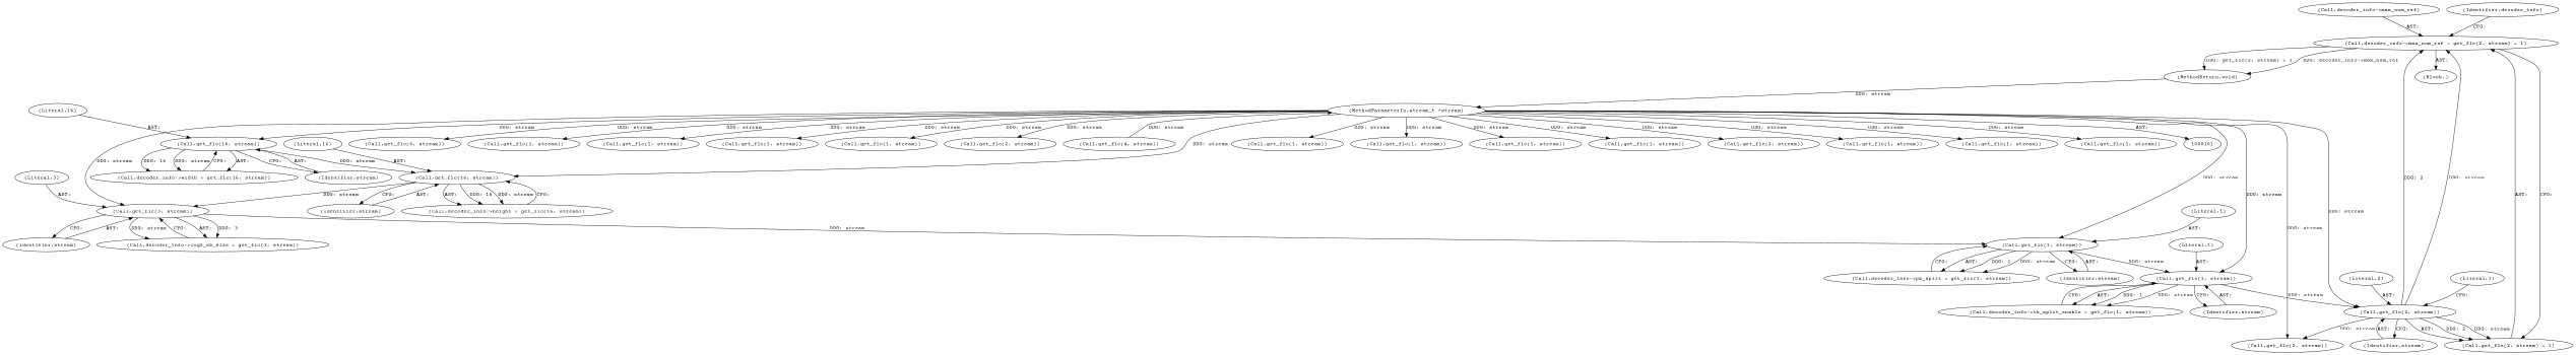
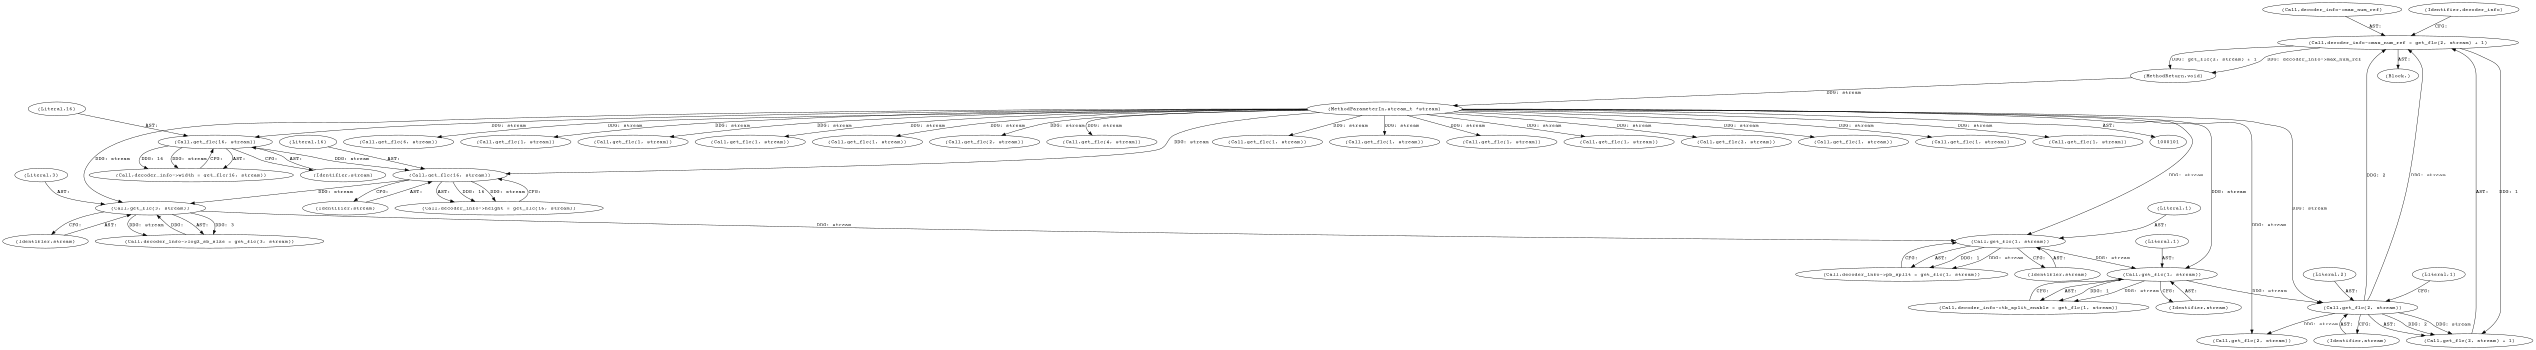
  digraph {
    fontname="Courier Prime"
    node [fontname="Courier Prime"]
    edge [fontname="Courier Prime"]
    n1 [label="(Call,decoder_info->max_num_ref = get_flc(2, stream) + 1)"]
    n2 [label="(MethodReturn,void)"]
    n3 [label="(Call,get_flc(2, stream) + 1)"]
    n4 [label="(Block,)"]
    n5 [label="(MethodParameterIn,stream_t *stream)"]
    n6 [label="(Call,get_flc(2, stream))"]
    n7 [label="(Identifier,stream)"]
    n8 [label="(Call,get_flc(2, stream))"]
    n9 [label="(Call,get_flc(1, stream))"]
    n10 [label="(Identifier,stream)"]
    n11 [label="(Call,decoder_info->tb_split_enable = get_flc(1, stream))"]
    n12 [label="(Call,get_flc(1, stream))"]
    n13 [label="(Identifier,stream)"]
    n14 [label="(Call,decoder_info->pb_split = get_flc(1, stream))"]
    n15 [label="(Call,get_flc(3, stream))"]
    n16 [label="(Call,decoder_info->log2_sb_size = get_flc(3, stream))"]
    n17 [label="(Identifier,stream)"]
    n18 [label="(Call,get_flc(16, stream))"]
    n19 [label="(Call,decoder_info->height = get_flc(16, stream))"]
    n20 [label="(Identifier,stream)"]
    n21 [label="(Call,get_flc(16, stream))"]
    n22 [label="(Identifier,stream)"]
    n23 [label="(Call,decoder_info->width = get_flc(16, stream))"]
    n24 [label="(Call,get_flc(6, stream))"]
    n25 [label="(Call,get_flc(1, stream))"]
    n26 [label="(Call,get_flc(1, stream))"]
    n27 [label="(Call,get_flc(1, stream))"]
    n28 [label="(Call,get_flc(1, stream))"]
    n29 [label="(Call,get_flc(2, stream))"]
    n30 [label="(Call,get_flc(4, stream))"]
    n31 [label="(Call,get_flc(1, stream))"]
    n32 [label="(Call,get_flc(1, stream))"]
    n33 [label="(Call,get_flc(1, stream))"]
    n34 [label="(Call,get_flc(1, stream))"]
    n35 [label="(Call,get_flc(2, stream))"]
    n36 [label="(Call,get_flc(1, stream))"]
    n37 [label="(Call,get_flc(1, stream))"]
    n38 [label="(Call,get_flc(1, stream))"]
    1000101
    n40 [label="(Literal,16)"]
    n41 [label="(Literal,2)"]
    n42 [label="(Call,decoder_info->max_num_ref)"]
    n43 [label="(Identifier,decoder_info)"]
    n44 [label="(Literal,3)"]
    n45 [label="(Literal,1)"]
    n46 [label="(Literal,16)"]
    n47 [label="(Literal,1)"]
    n48 [label="(Literal,1)"]
    n1 -> n2 [label="DDG: decoder_info->max_num_ref"]
    n1 -> n2 [label="DDG: get_flc(2, stream) + 1"]
-   n1 -> n3 [label="CFG: "]
+   n1 -> n3 [label="DDG: 1"]
    n1 -> n4 [label="AST: "]
    n2 -> n5 [label="DDG: stream"]
    n3 -> n1 [label="AST: "]
    n5 -> n6 [label="DDG: stream"]
    n5 -> n8 [label="DDG: stream"]
    n5 -> n9 [label="DDG: stream"]
    n5 -> n12 [label="DDG: stream"]
    n5 -> n15 [label="DDG: stream"]
    n5 -> n18 [label="DDG: stream"]
    n5 -> n21 [label="DDG: stream"]
    n5 -> n24 [label="DDG: stream"]
    n5 -> n25 [label="DDG: stream"]
    n5 -> n26 [label="DDG: stream"]
    n5 -> n27 [label="DDG: stream"]
    n5 -> n28 [label="DDG: stream"]
    n5 -> n29 [label="DDG: stream"]
-   n30 -> n5 [label="DDG: stream"]
+   n5 -> n30 [label="DDG: stream"]
    n5 -> n31 [label="DDG: stream"]
    n5 -> n32 [label="DDG: stream"]
    n5 -> n33 [label="DDG: stream"]
    n5 -> n34 [label="DDG: stream"]
    n5 -> n35 [label="DDG: stream"]
    n5 -> n36 [label="DDG: stream"]
    n5 -> n37 [label="DDG: stream"]
    n5 -> n38 [label="DDG: stream"]
    n5 -> 1000101 [label="AST: "]
    n6 -> n1 [label="DDG: 2"]
    n6 -> n1 [label="DDG: stream"]
    n6 -> n3 [label="AST: "]
    n6 -> n3 [label="DDG: 2"]
    n6 -> n3 [label="DDG: stream"]
    n6 -> n7 [label="CFG: "]
    n6 -> n8 [label="DDG: stream"]
    n7 -> n6 [label="AST: "]
    n9 -> n6 [label="DDG: stream"]
    n9 -> n10 [label="CFG: "]
    n9 -> n11 [label="AST: "]
    n9 -> n11 [label="DDG: 1"]
    n9 -> n11 [label="DDG: stream"]
    n10 -> n9 [label="AST: "]
    n11 -> n9 [label="CFG: "]
    n12 -> n9 [label="DDG: stream"]
    n12 -> n13 [label="CFG: "]
    n12 -> n14 [label="AST: "]
    n12 -> n14 [label="DDG: 1"]
    n12 -> n14 [label="DDG: stream"]
    n13 -> n12 [label="AST: "]
    n14 -> n12 [label="CFG: "]
    n15 -> n12 [label="DDG: stream"]
    n15 -> n16 [label="AST: "]
    n15 -> n16 [label="DDG: 3"]
    n15 -> n16 [label="DDG: stream"]
    n15 -> n17 [label="CFG: "]
-   n16 -> n15 [label="CFG: "]
+   n16 -> n15 [label="DDG: "]
    n17 -> n15 [label="AST: "]
    n18 -> n15 [label="DDG: stream"]
    n18 -> n19 [label="AST: "]
    n18 -> n19 [label="DDG: 16"]
    n18 -> n19 [label="DDG: stream"]
    n18 -> n20 [label="CFG: "]
    n19 -> n18 [label="CFG: "]
    n20 -> n18 [label="AST: "]
    n21 -> n18 [label="DDG: stream"]
    n21 -> n22 [label="CFG: "]
    n21 -> n23 [label="AST: "]
    n21 -> n23 [label="DDG: 16"]
    n21 -> n23 [label="DDG: stream"]
    n22 -> n21 [label="AST: "]
    n23 -> n21 [label="CFG: "]
    n40 -> n21 [label="AST: "]
    n41 -> n6 [label="AST: "]
    n42 -> n1 [label="AST: "]
    n43 -> n1 [label="CFG: "]
    n44 -> n15 [label="AST: "]
    n45 -> n6 [label="CFG: "]
    n46 -> n18 [label="AST: "]
    n47 -> n12 [label="AST: "]
    n48 -> n9 [label="AST: "]
  }
